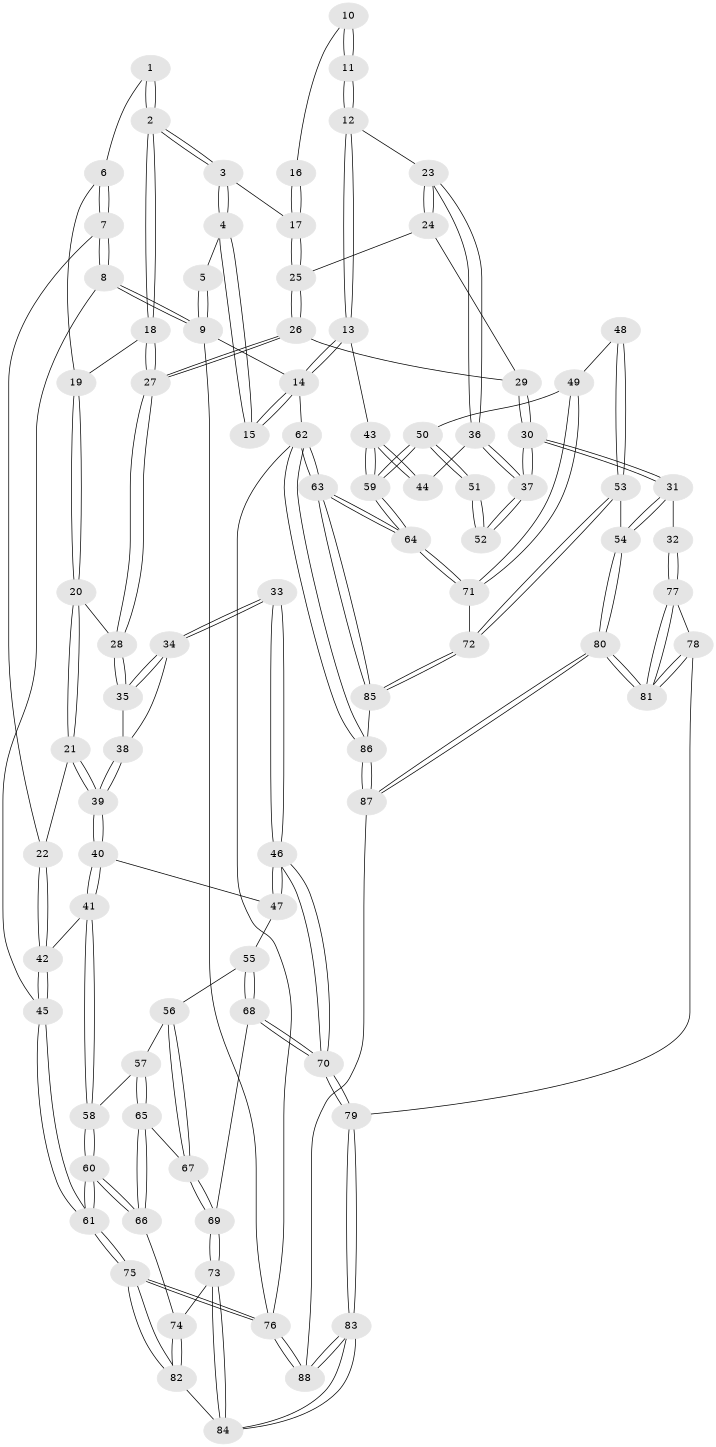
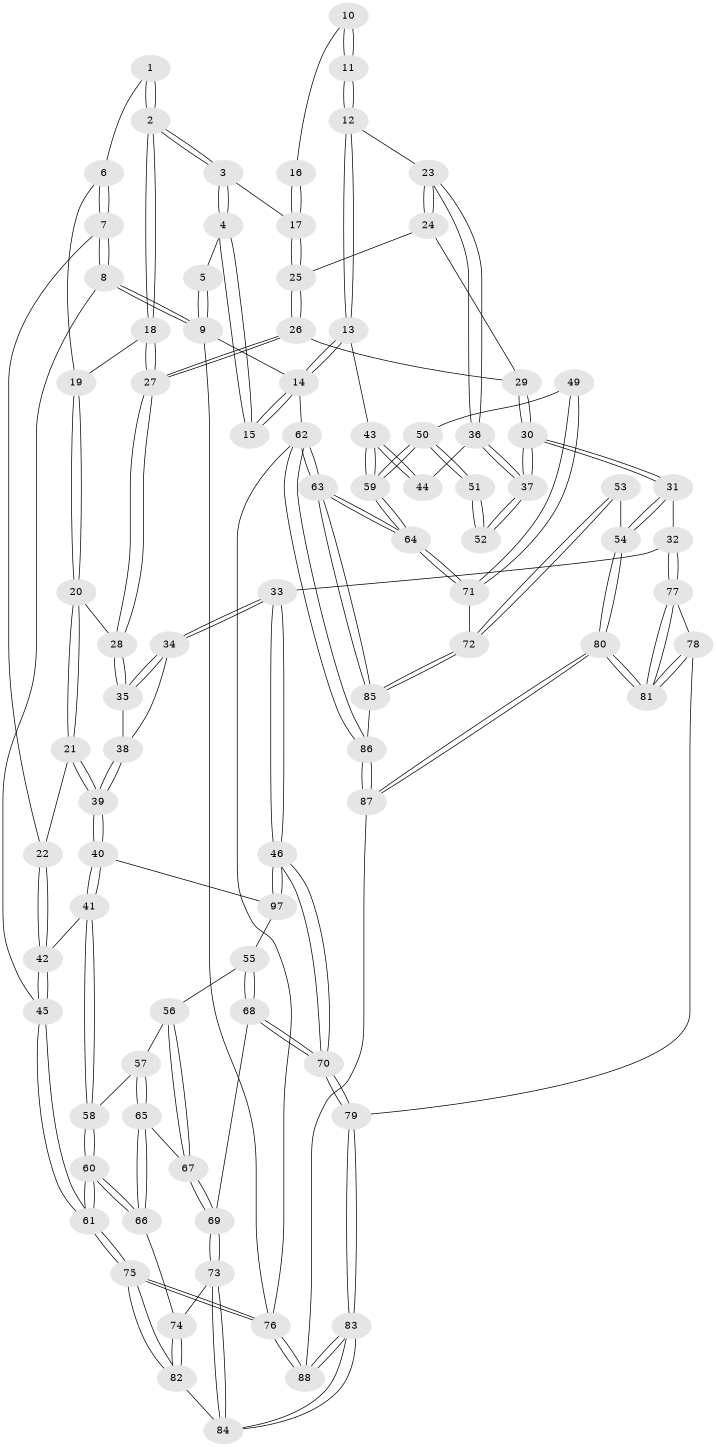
  graph {
    node [color=gray90 style=filled]
    1
    2
    6
    3
    18
    7
    19
    4
    17
    27
    5
    15
    25
    9
    14
    76
    8
    22
    20
    45
    42
    61
    62
    88
    10
    11
    16
    12
    13
    23
    43
    24
    36
    44
    59
    63
    86
    26
    28
    21
    39
    35
    40
    29
    37
    30
    38
    31
    32
    54
    52
    33
    77
    80
    34
    46
    78
    81
-   47
+   47 [label=97]
    70
    41
    58
    55
    60
    64
    51
    75
    79
    56
    68
-   48
    49
    53
    50
    71
    72
    85
    87
    57
    67
    69
    65
    66
    74
    82
    73
    84
    83
    1 -- 2
    1 -- 2
    1 -- 6
    2 -- 3
    2 -- 3
    2 -- 18
    2 -- 18
    6 -- 7
    6 -- 7
    6 -- 19
    3 -- 4
    3 -- 4
    3 -- 17
    18 -- 19
    18 -- 27
    18 -- 27
    7 -- 8
    7 -- 8
    7 -- 22
    19 -- 20
    19 -- 20
    4 -- 5
    4 -- 15
    4 -- 15
    17 -- 25
    17 -- 25
    27 -- 28
    27 -- 28
    5 -- 9
    5 -- 9
    25 -- 26
    25 -- 26
    9 -- 14
    9 -- 76
    14 -- 15
    14 -- 15
    14 -- 62
    76 -- 88
    76 -- 88
    8 -- 9
    8 -- 9
    8 -- 45
    22 -- 42
    22 -- 42
    20 -- 28
    20 -- 21
    20 -- 21
    45 -- 61
    45 -- 61
    42 -- 45
    42 -- 45
    61 -- 75
    61 -- 75
    62 -- 76
    62 -- 63
    62 -- 63
    62 -- 86
    62 -- 86
    10 -- 11
    10 -- 11
    10 -- 16
    11 -- 12
    11 -- 12
    16 -- 17
    16 -- 17
    12 -- 13
    12 -- 13
    12 -- 23
    13 -- 14
    13 -- 14
    13 -- 43
    23 -- 24
    23 -- 24
    23 -- 36
    23 -- 36
    43 -- 44
    43 -- 44
    43 -- 59
    43 -- 59
    24 -- 25
    24 -- 29
    36 -- 44
    36 -- 37
    36 -- 37
    59 -- 64
    59 -- 64
    63 -- 64
    63 -- 64
    63 -- 85
    63 -- 85
    86 -- 87
    86 -- 87
    26 -- 27
    26 -- 27
    26 -- 29
    28 -- 35
    28 -- 35
    21 -- 22
    21 -- 39
    21 -- 39
    39 -- 40
    39 -- 40
    35 -- 38
    40 -- 47
    40 -- 41
    40 -- 41
    29 -- 30
    29 -- 30
    37 -- 52
    37 -- 52
    30 -- 37
    30 -- 37
    30 -- 31
    30 -- 31
    38 -- 39
    38 -- 39
    31 -- 32
    31 -- 54
    31 -- 54
+   32 -- 33
    32 -- 77
    32 -- 77
    54 -- 80
    54 -- 80
    33 -- 34
    33 -- 34
    33 -- 46
    33 -- 46
    77 -- 78
    77 -- 81
    77 -- 81
    80 -- 81
    80 -- 81
    80 -- 87
    80 -- 87
    34 -- 35
    34 -- 35
    34 -- 38
    46 -- 47
    46 -- 47
    46 -- 70
    46 -- 70
    78 -- 81
    78 -- 81
    78 -- 79
    47 -- 55
    70 -- 79
    70 -- 79
    41 -- 42
    41 -- 58
    41 -- 58
    58 -- 60
    58 -- 60
    55 -- 56
    55 -- 68
    55 -- 68
    60 -- 61
    60 -- 61
    60 -- 66
    60 -- 66
    64 -- 71
    64 -- 71
    51 -- 52
    51 -- 52
    75 -- 76
    75 -- 76
    75 -- 82
    75 -- 82
    79 -- 83
    79 -- 83
    56 -- 57
    56 -- 67
    56 -- 67
    68 -- 70
    68 -- 70
    68 -- 69
-   48 -- 49
-   48 -- 53
-   48 -- 53
    49 -- 50
    49 -- 71
    49 -- 71
    53 -- 54
    53 -- 72
    53 -- 72
    50 -- 59
    50 -- 59
    50 -- 51
    50 -- 51
    71 -- 72
    72 -- 85
    72 -- 85
    85 -- 86
    87 -- 88
    57 -- 58
    57 -- 65
    57 -- 65
    67 -- 69
    67 -- 69
    69 -- 73
    69 -- 73
    65 -- 67
    65 -- 66
    65 -- 66
    66 -- 74
    74 -- 82
    74 -- 82
    82 -- 84
    73 -- 74
    73 -- 84
    73 -- 84
    83 -- 88
    83 -- 88
    83 -- 84
    83 -- 84
  }
